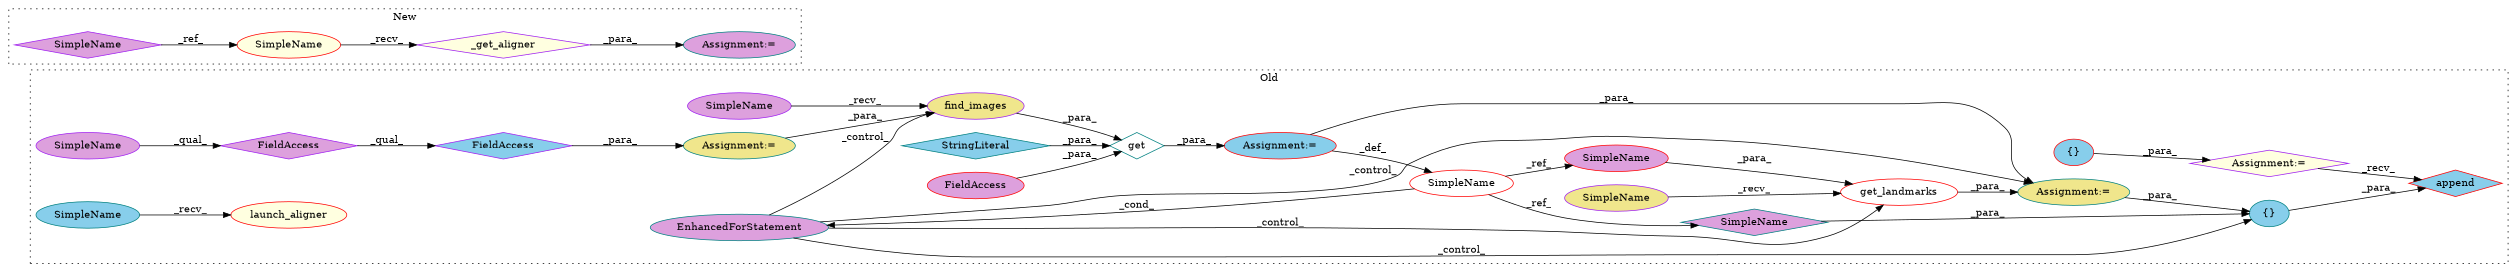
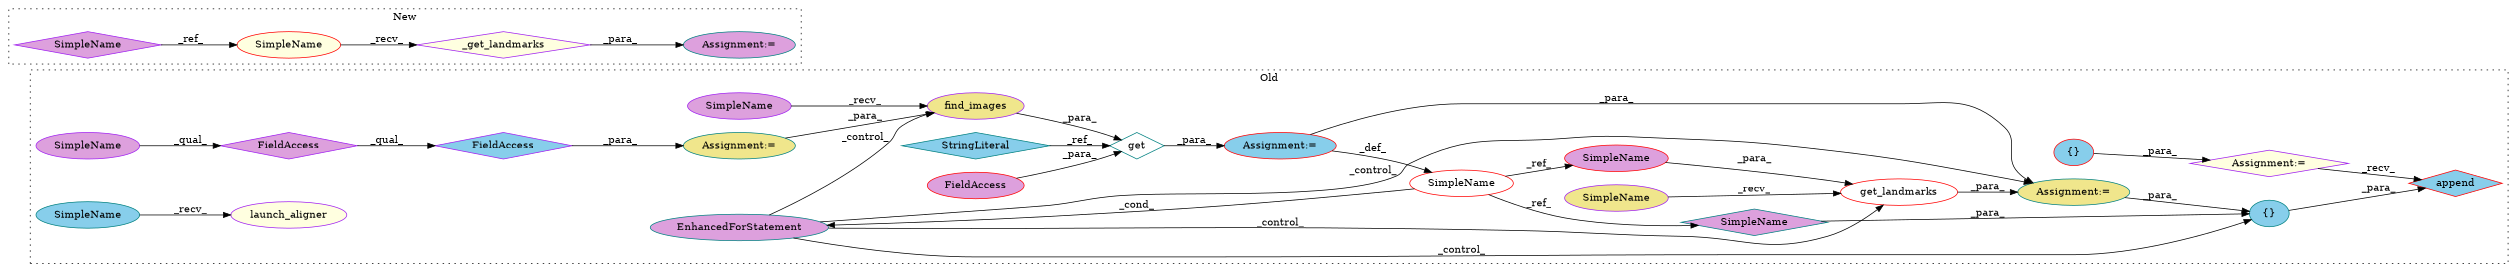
  digraph {
    rankdir=LR
    node [a=42 color=teal fillcolor=plum l=4 s=5507 shape=ellipse style=filled]
    n1 [a=4 fillcolor=skyblue l="1,1" label="{}" s="5826,5907"]
    n2 [a=70 l="53,2" label=EnhancedForStatement s="5625,5750"]
    n3 [color=red fillcolor=white l=3 label=SimpleName s=5690]
    n4 [a=32 fillcolor=white l="5,1" label=get s="5696,5749" shape=diamond]
    n5 [a=45 fillcolor=skyblue l=9 label=StringLiteral s=5729 shape=diamond]
    n6 [a=32 color=red fillcolor=white l="14,1" label=get_landmarks s="5775,5792"]
    n7 [a=32 color=purple fillcolor=khaki l="12,1" label=find_images s="5706,5727"]
    n8 [a=22 color=purple l=9 label=FieldAccess shape=diamond]
    n9 [a=22 color=purple fillcolor=skyblue l=19 label=FieldAccess shape=diamond]
    n10 [a=22 color=red l=10 label=FieldAccess s=5739]
-   n11 [a=32 color=red fillcolor=lightyellow l=16 label=launch_aligner s=5475]
+   n11 [a=32 color=purple fillcolor=lightyellow l=16 label=launch_aligner s=5475]
    n12 [a=7 fillcolor=khaki l=1 label="Assignment:=" s=5769]
    n13 [a=7 fillcolor=khaki l=1 label="Assignment:=" s=5506]
    n14 [a=7 color=red fillcolor=skyblue l="53,2" label="Assignment:=" s="5625,5750"]
    n15 [a=32 color=red fillcolor=skyblue l="7,1" label=append s="5810,5908" shape=diamond]
    n16 [a=4 color=red fillcolor=skyblue l=2 label="{}" s=5617]
    n17 [a=7 color=purple fillcolor=lightyellow l=1 label="Assignment:=" s=5594 shape=diamond]
    n18 [l=3 label=SimpleName s=5827 shape=diamond]
    n19 [color=red l=3 label=SimpleName s=5789]
    n20 [color=purple label=SimpleName]
    n21 [color=purple fillcolor=khaki label=SimpleName s=5770]
    n22 [fillcolor=skyblue label=SimpleName s=5470]
    n23 [color=purple label=SimpleName s=5701]
-   n24 [a=32 color=purple fillcolor=lightyellow l=16 label=_get_aligner s=6999 shape=diamond]
+   n24 [a=32 color=purple fillcolor=lightyellow l=16 label=_get_landmarks s=6999 shape=diamond]
    n25 [color=purple label=SimpleName s=6608 shape=diamond]
    n26 [a=7 l=2 label="Assignment:=" s=6992]
    n27 [color=red fillcolor=lightyellow label=SimpleName s=6994]
    subgraph cluster_1 {
      label=Old
      style=dotted
      n1
      n2
      n3
      n4
      n5
      n6
      n7
      n8
      n9
      n10
      n11
      n12
      n13
      n14
      n15
      n16
      n17
      n18
      n19
      n20
      n21
      n22
      n23
    }
    subgraph cluster_2 {
      label=New
      style=dotted
      n24
      n25
      n26
      n27
    }
    n1 -> n15 [label=_para_]
    n2 -> n1 [label=_control_]
    n2 -> n6 [label=_control_]
    n2 -> n7 [label=_control_]
    n2 -> n12 [label=_control_]
    n3 -> n2 [label=_cond_]
    n3 -> n18 [label=_ref_]
    n3 -> n19 [label=_ref_]
    n4 -> n14 [label=_para_]
-   n5 -> n4 [label=_para_]
+   n5 -> n4 [label=_ref_]
    n6 -> n12 [label=_para_]
    n7 -> n4 [label=_para_]
    n8 -> n9 [label=_qual_]
    n9 -> n13 [label=_para_]
    n10 -> n4 [label=_para_]
    n12 -> n1 [label=_para_]
    n13 -> n7 [label=_para_]
    n14 -> n3 [label=_def_]
    n14 -> n12 [label=_para_]
    n16 -> n17 [label=_para_]
    n17 -> n15 [label=_recv_]
    n18 -> n1 [label=_para_]
    n19 -> n6 [label=_para_]
    n20 -> n8 [label=_qual_]
    n21 -> n6 [label=_recv_]
    n22 -> n11 [label=_recv_]
    n23 -> n7 [label=_recv_]
    n24 -> n26 [label=_para_]
    n25 -> n27 [label=_ref_]
    n27 -> n24 [label=_recv_]
  }
